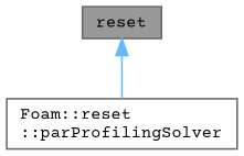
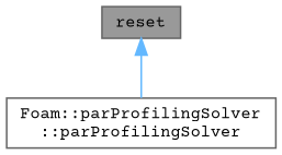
  digraph {
    rankdir=TB
    fontname="Courier Prime"
    node [fontname="Courier Prime" fontsize=10 shape=box style=filled]
    n1 [color=gray40 fillcolor=grey60 fontcolor=black height=0.2 label=reset width=0.4]
-   n2 [color=grey40 fillcolor=white height=0.2 label="Foam::reset\l::parProfilingSolver" width=0.4]
+   n2 [color=grey40 fillcolor=white height=0.2 label="Foam::parProfilingSolver\l::parProfilingSolver" width=0.4]
    n1 -> n2 [color=steelblue1 dir=back fontname="Courier Prime" fontsize=10 labelfontname=Helvetica labelfontsize=10 style=solid]
  }
